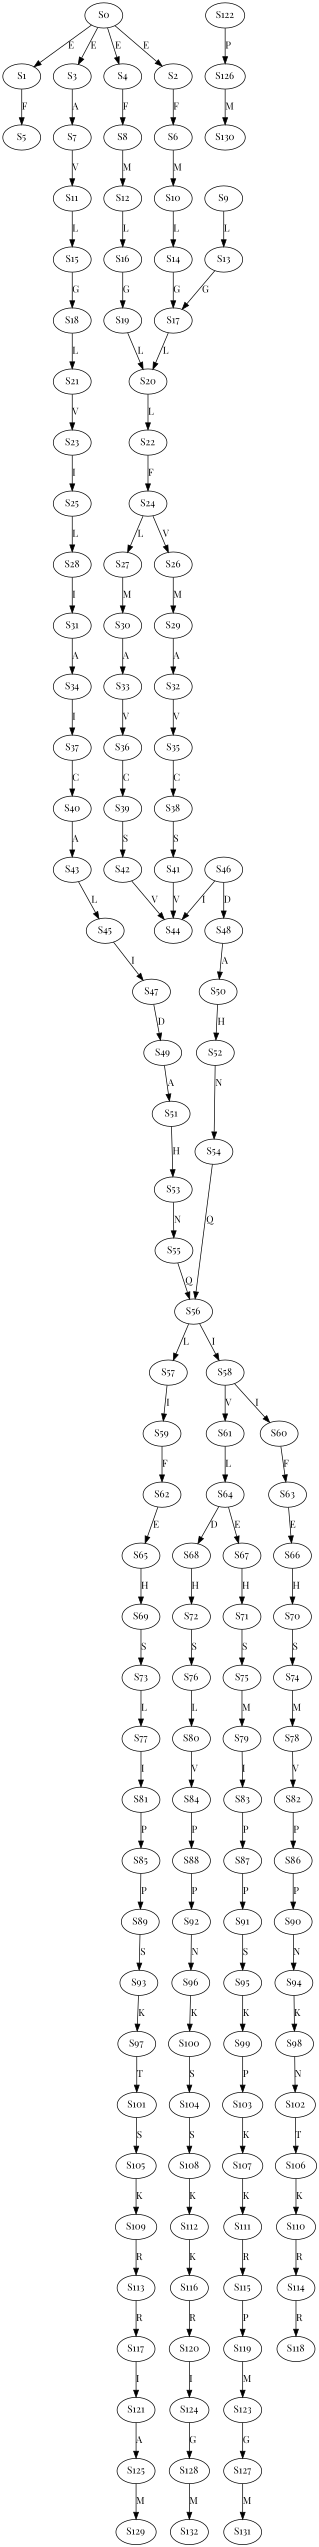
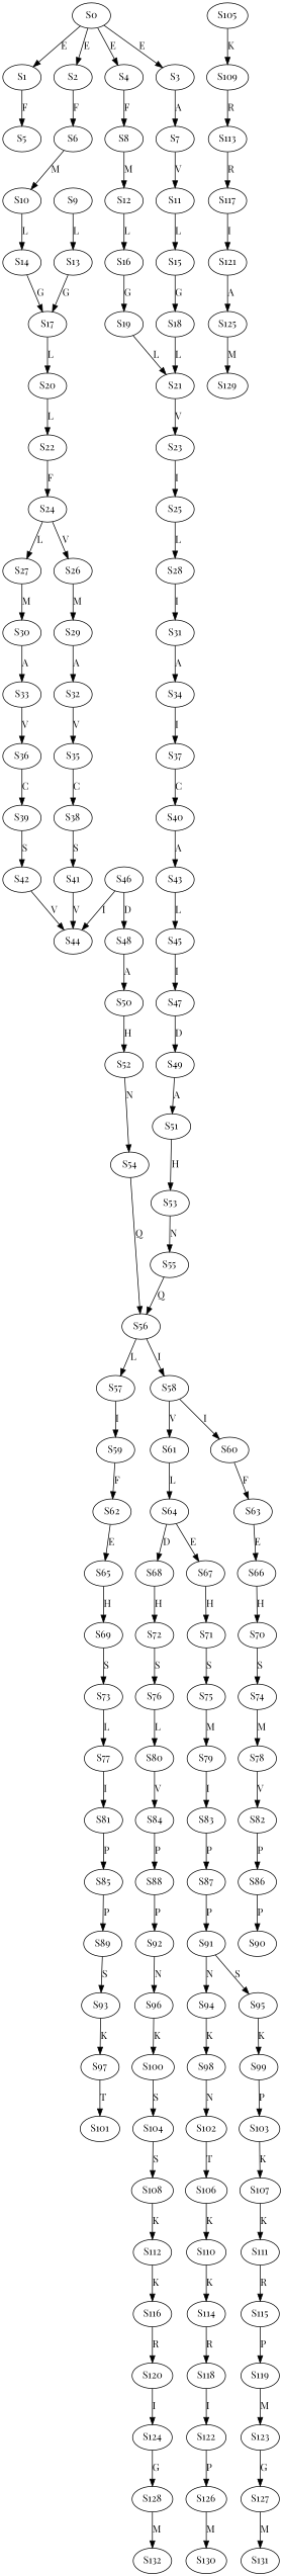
  strict digraph {
    fontname="Playfair Display"
    node [fontname="Playfair Display"]
    edge [fontname="Playfair Display"]
    S0
    S1
    S2
    S3
    S4
    S5
    S6
    S7
    S8
    S10
    S11
    S12
    S9
    S13
    S14
    S15
    S16
    S17
    S18
    S19
    S20
    S21
    S22
    S23
    S24
    S25
    S26
    S27
    S28
    S29
    S30
    S31
    S32
    S33
    S34
    S35
    S36
    S37
    S38
    S39
    S40
    S41
    S42
    S43
    S44
    S45
    S47
    S46
    S48
    S49
    S50
    S51
    S52
    S53
    S54
    S55
    S56
    S57
    S58
    S59
    S60
    S61
    S62
    S63
    S64
    S65
    S66
    S67
    S68
    S69
    S70
    S71
    S72
    S73
    S74
    S75
    S76
    S77
    S78
    S79
    S80
    S81
    S82
    S83
    S84
    S85
    S86
    S87
    S88
    S89
    S90
    S91
    S92
    S93
    S94
    S95
    S96
    S97
    S98
    S99
    S100
    S101
    S102
    S103
    S104
    S105
    S106
    S107
    S108
    S109
    S110
    S111
    S112
    S113
    S114
    S115
    S116
    S117
    S118
    S119
    S120
    S121
    S122
    S123
    S124
    S125
    S126
    S127
    S128
    S129
    S130
    S131
    S132
    S0 -> S1 [label=E]
    S0 -> S2 [label=E]
    S0 -> S3 [label=E]
    S0 -> S4 [label=E]
    S1 -> S5 [label=F]
    S2 -> S6 [label=F]
    S3 -> S7 [label=A]
    S4 -> S8 [label=F]
    S6 -> S10 [label=M]
    S7 -> S11 [label=V]
    S8 -> S12 [label=M]
    S10 -> S14 [label=L]
    S11 -> S15 [label=L]
    S12 -> S16 [label=L]
    S9 -> S13 [label=L]
    S13 -> S17 [label=G]
    S14 -> S17 [label=G]
    S15 -> S18 [label=G]
    S16 -> S19 [label=G]
    S17 -> S20 [label=L]
    S18 -> S21 [label=L]
-   S19 -> S20 [label=L]
+   S19 -> S21 [label=L]
    S20 -> S22 [label=L]
    S21 -> S23 [label=V]
    S22 -> S24 [label=F]
    S23 -> S25 [label=I]
    S24 -> S26 [label=V]
    S24 -> S27 [label=L]
    S25 -> S28 [label=L]
    S26 -> S29 [label=M]
    S27 -> S30 [label=M]
    S28 -> S31 [label=I]
    S29 -> S32 [label=A]
    S30 -> S33 [label=A]
    S31 -> S34 [label=A]
    S32 -> S35 [label=V]
    S33 -> S36 [label=V]
    S34 -> S37 [label=I]
    S35 -> S38 [label=C]
    S36 -> S39 [label=C]
    S37 -> S40 [label=C]
    S38 -> S41 [label=S]
    S39 -> S42 [label=S]
    S40 -> S43 [label=A]
    S41 -> S44 [label=V]
    S42 -> S44 [label=V]
    S43 -> S45 [label=L]
    S45 -> S47 [label=I]
    S47 -> S49 [label=D]
    S46 -> S44 [label=I]
    S46 -> S48 [label=D]
    S48 -> S50 [label=A]
    S49 -> S51 [label=A]
    S50 -> S52 [label=H]
    S51 -> S53 [label=H]
    S52 -> S54 [label=N]
    S53 -> S55 [label=N]
    S54 -> S56 [label=Q]
    S55 -> S56 [label=Q]
    S56 -> S57 [label=L]
    S56 -> S58 [label=I]
    S57 -> S59 [label=I]
    S58 -> S60 [label=I]
    S58 -> S61 [label=V]
    S59 -> S62 [label=F]
    S60 -> S63 [label=F]
    S61 -> S64 [label=L]
    S62 -> S65 [label=E]
    S63 -> S66 [label=E]
    S64 -> S67 [label=E]
    S64 -> S68 [label=D]
    S65 -> S69 [label=H]
    S66 -> S70 [label=H]
    S67 -> S71 [label=H]
    S68 -> S72 [label=H]
    S69 -> S73 [label=S]
    S70 -> S74 [label=S]
    S71 -> S75 [label=S]
    S72 -> S76 [label=S]
    S73 -> S77 [label=L]
    S74 -> S78 [label=M]
    S75 -> S79 [label=M]
    S76 -> S80 [label=L]
    S77 -> S81 [label=I]
    S78 -> S82 [label=V]
    S79 -> S83 [label=I]
    S80 -> S84 [label=V]
    S81 -> S85 [label=P]
    S82 -> S86 [label=P]
    S83 -> S87 [label=P]
    S84 -> S88 [label=P]
    S85 -> S89 [label=P]
    S86 -> S90 [label=P]
    S87 -> S91 [label=P]
    S88 -> S92 [label=P]
    S89 -> S93 [label=S]
-   S90 -> S94 [label=N]
+   S91 -> S94 [label=N]
    S91 -> S95 [label=S]
    S92 -> S96 [label=N]
    S93 -> S97 [label=K]
    S94 -> S98 [label=K]
    S95 -> S99 [label=K]
    S96 -> S100 [label=K]
    S97 -> S101 [label=T]
    S98 -> S102 [label=N]
    S99 -> S103 [label=P]
    S100 -> S104 [label=S]
-   S101 -> S105 [label=S]
    S102 -> S106 [label=T]
    S103 -> S107 [label=K]
    S104 -> S108 [label=S]
    S105 -> S109 [label=K]
    S106 -> S110 [label=K]
    S107 -> S111 [label=K]
    S108 -> S112 [label=K]
    S109 -> S113 [label=R]
-   S110 -> S114 [label=R]
+   S110 -> S114 [label=K]
    S111 -> S115 [label=R]
    S112 -> S116 [label=K]
    S113 -> S117 [label=R]
    S114 -> S118 [label=R]
    S115 -> S119 [label=P]
    S116 -> S120 [label=R]
    S117 -> S121 [label=I]
+   S118 -> S122 [label=I]
    S119 -> S123 [label=M]
    S120 -> S124 [label=I]
    S121 -> S125 [label=A]
    S122 -> S126 [label=P]
    S123 -> S127 [label=G]
    S124 -> S128 [label=G]
    S125 -> S129 [label=M]
    S126 -> S130 [label=M]
    S127 -> S131 [label=M]
    S128 -> S132 [label=M]
  }
